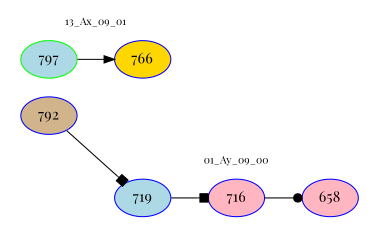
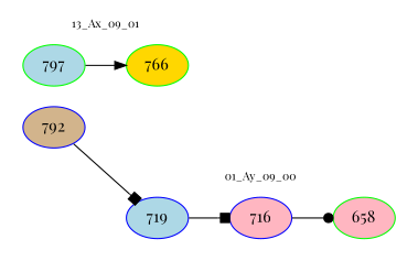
  digraph {
    fontname="Playfair Display"
    rankdir=LR
    node [color=blue fillcolor=lightblue fontname="Playfair Display" style=filled]
    edge [arrowhead=box color=black fontname="Playfair Display"]
    n1 [label=719]
    n2 [fillcolor=lightpink label=716]
-   n3 [fillcolor=lightpink label=658]
+   n3 [color=green fillcolor=lightpink label=658]
    n4 [fillcolor=tan label=792]
    n5 [color=green label=797]
-   n6 [fillcolor=gold label=766]
+   n6 [color=green fillcolor=gold label=766]
    subgraph cluster_1 {
      color=white
      fontsize=10
      label="01_Ay_09_00"
      n1
      n2
      n3
    }
    subgraph cluster_2 {
      color=white
      fontsize=10
      label="13_Ax_09_01"
      n4
      n5
      n6
    }
    n1 -> n2
    n2 -> n3 [arrowhead=dot]
    n4 -> n1
    n5 -> n6 [arrowhead=normal]
  }
